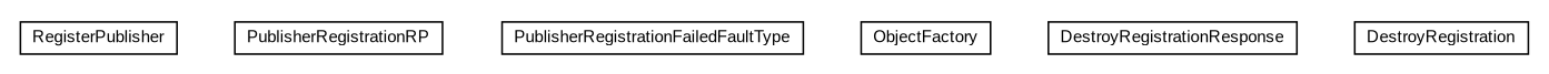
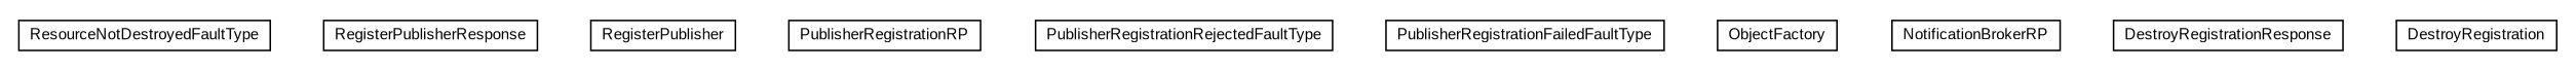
  digraph {
    nodesep=0.25
    ranksep=0.5
    node [fontcolor=black fontname=arial fontsize=10.0 shape=plaintext]
+   n1 [label=<<table title="org.oasis_open.docs.wsn.br_2.ResourceNotDestroyedFaultType" border="0" cellborder="1" cellspacing="0" cellpadding="2" port="p" href="./ResourceNotDestroyedFaultType.html"> 		<tr><td><table border="0" cellspacing="0" cellpadding="1"> <tr><td align="center" balign="center"> ResourceNotDestroyedFaultType </td></tr> 		</table></td></tr> 		</table>>]
+   n2 [label=<<table title="org.oasis_open.docs.wsn.br_2.RegisterPublisherResponse" border="0" cellborder="1" cellspacing="0" cellpadding="2" port="p" href="./RegisterPublisherResponse.html"> 		<tr><td><table border="0" cellspacing="0" cellpadding="1"> <tr><td align="center" balign="center"> RegisterPublisherResponse </td></tr> 		</table></td></tr> 		</table>>]
    n3 [label=<<table title="org.oasis_open.docs.wsn.br_2.RegisterPublisher" border="0" cellborder="1" cellspacing="0" cellpadding="2" port="p" href="./RegisterPublisher.html"> 		<tr><td><table border="0" cellspacing="0" cellpadding="1"> <tr><td align="center" balign="center"> RegisterPublisher </td></tr> 		</table></td></tr> 		</table>>]
    n4 [label=<<table title="org.oasis_open.docs.wsn.br_2.PublisherRegistrationRP" border="0" cellborder="1" cellspacing="0" cellpadding="2" port="p" href="./PublisherRegistrationRP.html"> 		<tr><td><table border="0" cellspacing="0" cellpadding="1"> <tr><td align="center" balign="center"> PublisherRegistrationRP </td></tr> 		</table></td></tr> 		</table>>]
+   n5 [label=<<table title="org.oasis_open.docs.wsn.br_2.PublisherRegistrationRejectedFaultType" border="0" cellborder="1" cellspacing="0" cellpadding="2" port="p" href="./PublisherRegistrationRejectedFaultType.html"> 		<tr><td><table border="0" cellspacing="0" cellpadding="1"> <tr><td align="center" balign="center"> PublisherRegistrationRejectedFaultType </td></tr> 		</table></td></tr> 		</table>>]
    n6 [label=<<table title="org.oasis_open.docs.wsn.br_2.PublisherRegistrationFailedFaultType" border="0" cellborder="1" cellspacing="0" cellpadding="2" port="p" href="./PublisherRegistrationFailedFaultType.html"> 		<tr><td><table border="0" cellspacing="0" cellpadding="1"> <tr><td align="center" balign="center"> PublisherRegistrationFailedFaultType </td></tr> 		</table></td></tr> 		</table>>]
    n7 [label=<<table title="org.oasis_open.docs.wsn.br_2.ObjectFactory" border="0" cellborder="1" cellspacing="0" cellpadding="2" port="p" href="./ObjectFactory.html"> 		<tr><td><table border="0" cellspacing="0" cellpadding="1"> <tr><td align="center" balign="center"> ObjectFactory </td></tr> 		</table></td></tr> 		</table>>]
+   n8 [label=<<table title="org.oasis_open.docs.wsn.br_2.NotificationBrokerRP" border="0" cellborder="1" cellspacing="0" cellpadding="2" port="p" href="./NotificationBrokerRP.html"> 		<tr><td><table border="0" cellspacing="0" cellpadding="1"> <tr><td align="center" balign="center"> NotificationBrokerRP </td></tr> 		</table></td></tr> 		</table>>]
    n9 [label=<<table title="org.oasis_open.docs.wsn.br_2.DestroyRegistrationResponse" border="0" cellborder="1" cellspacing="0" cellpadding="2" port="p" href="./DestroyRegistrationResponse.html"> 		<tr><td><table border="0" cellspacing="0" cellpadding="1"> <tr><td align="center" balign="center"> DestroyRegistrationResponse </td></tr> 		</table></td></tr> 		</table>>]
    n10 [label=<<table title="org.oasis_open.docs.wsn.br_2.DestroyRegistration" border="0" cellborder="1" cellspacing="0" cellpadding="2" port="p" href="./DestroyRegistration.html"> 		<tr><td><table border="0" cellspacing="0" cellpadding="1"> <tr><td align="center" balign="center"> DestroyRegistration </td></tr> 		</table></td></tr> 		</table>>]
  }
